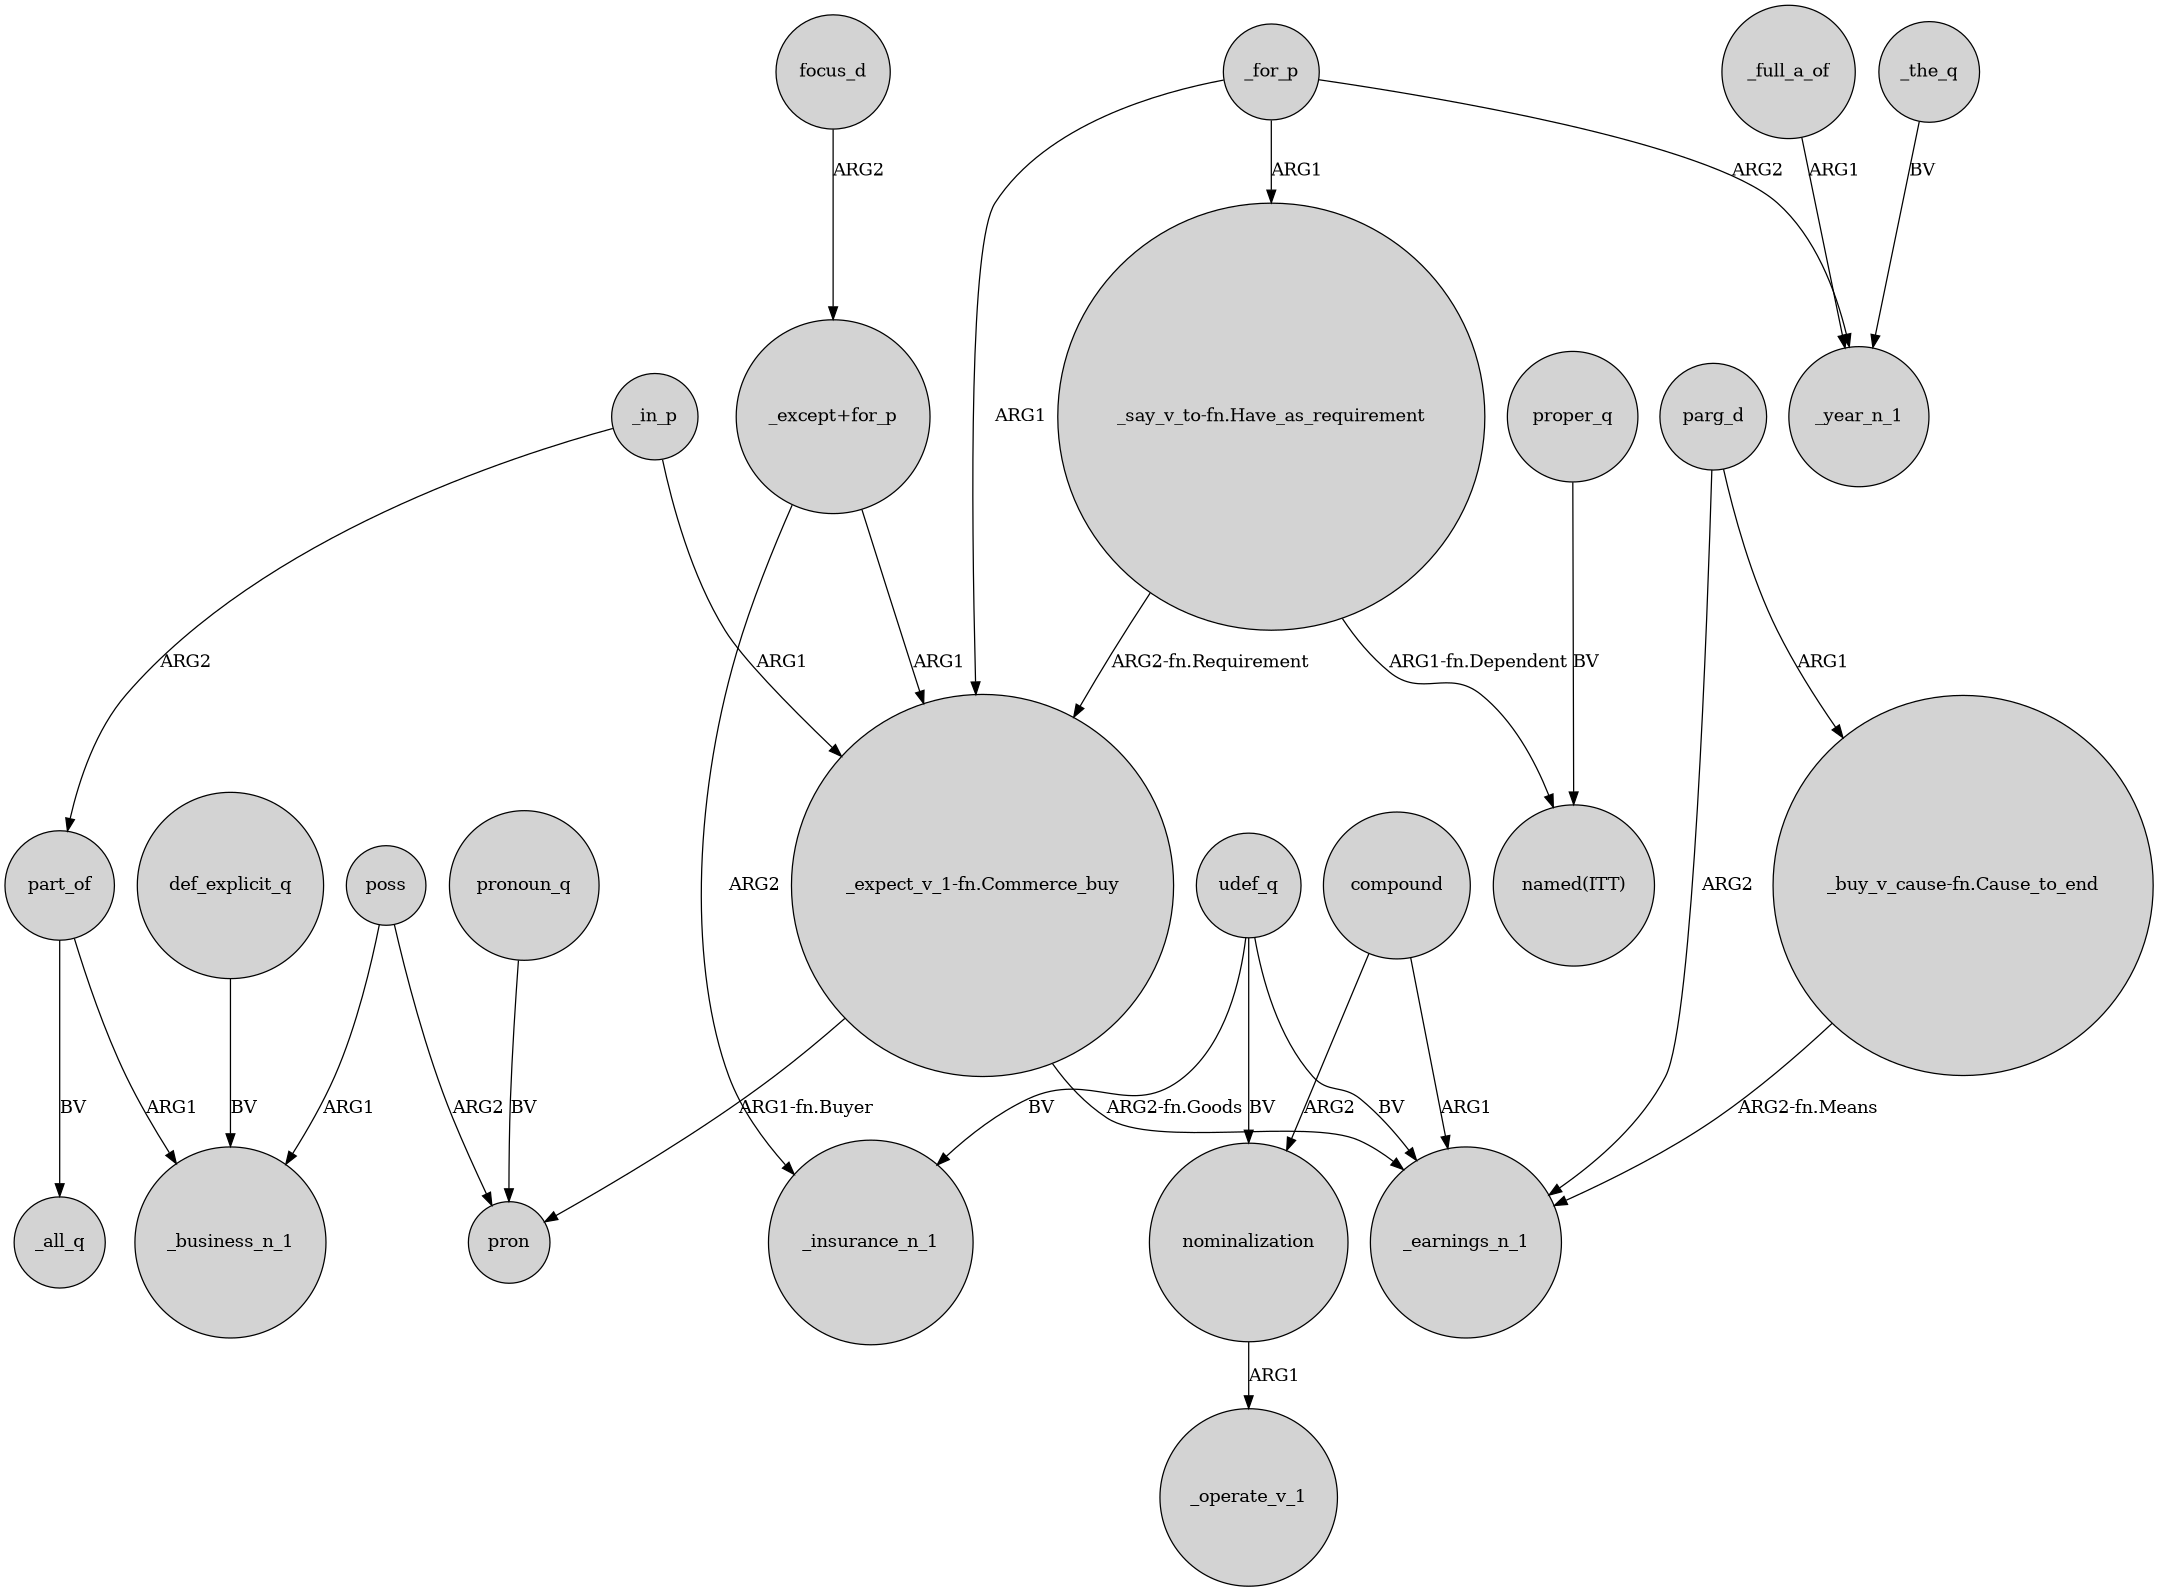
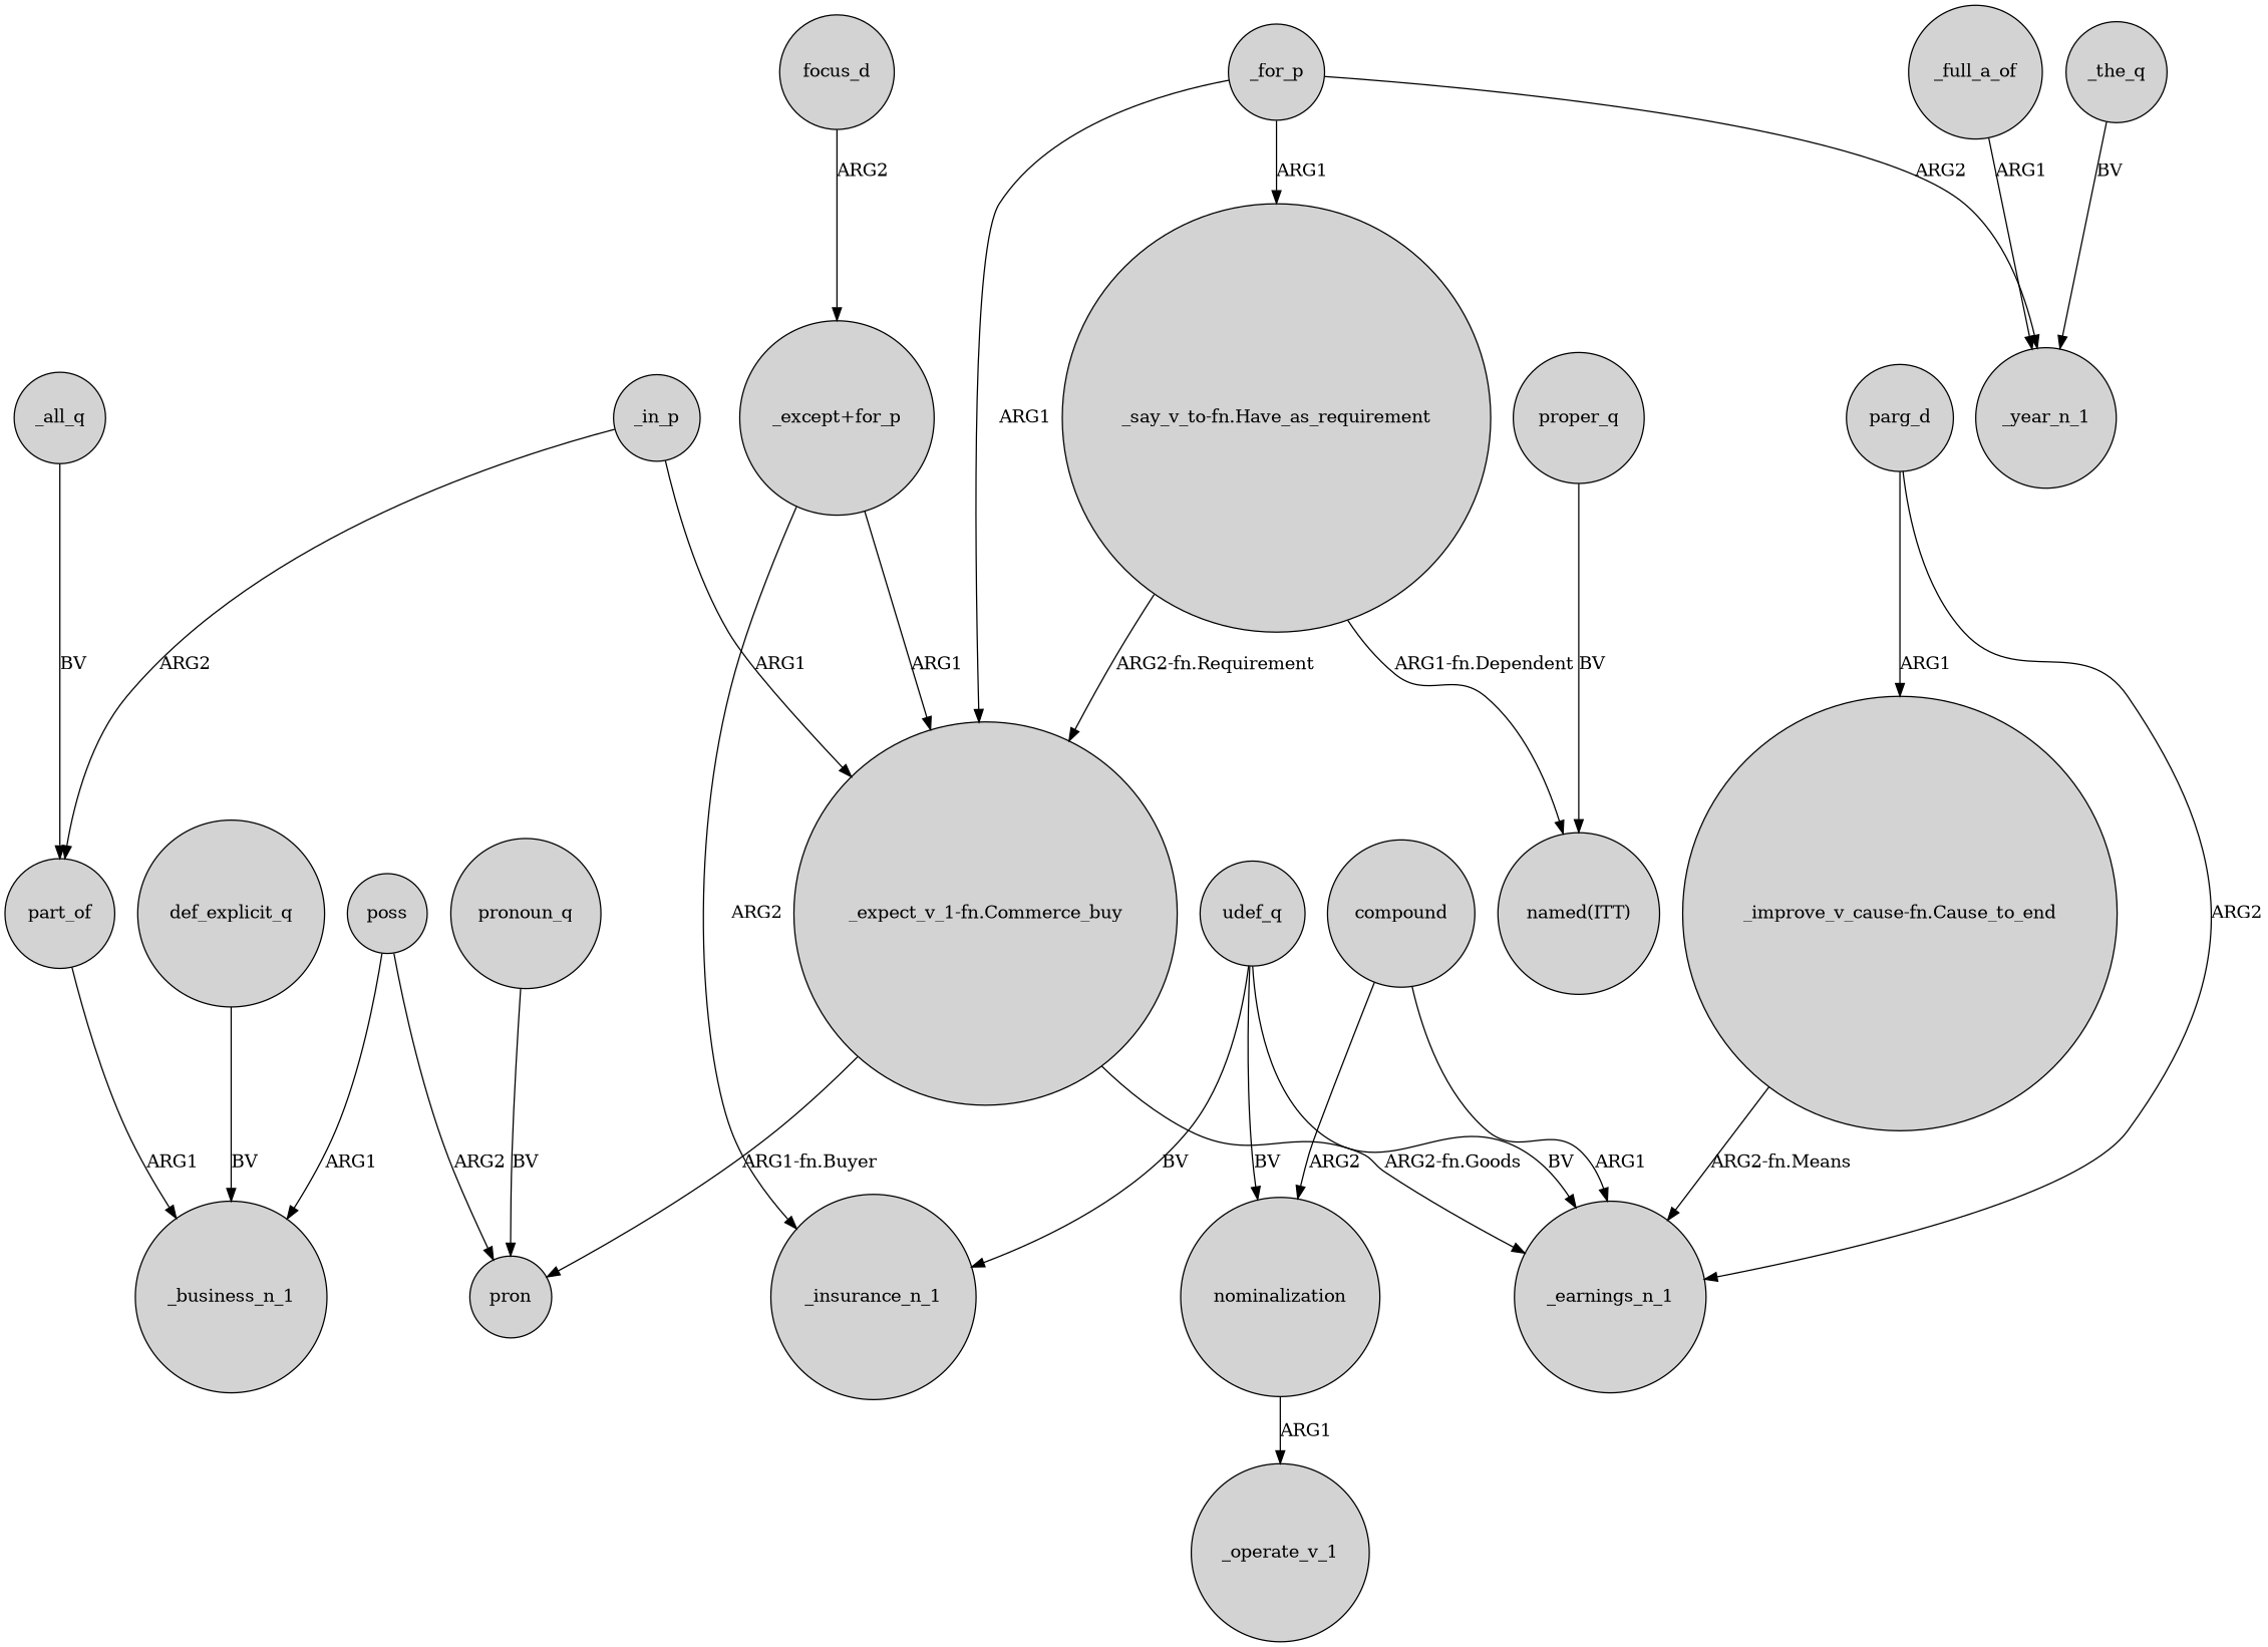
  digraph {
    node [shape=circle style=filled]
    def_explicit_q
    _business_n_1
    udef_q
    _insurance_n_1
    nominalization
    _earnings_n_1
    _operate_v_1
    focus_d
    "_except+for_p"
    "_expect_v_1-fn.Commerce_buy"
    "_say_v_to-fn.Have_as_requirement"
    "named(ITT)"
    pron
    poss
    _full_a_of
    _year_n_1
    _all_q
    part_of
    _in_p
    compound
    proper_q
    pronoun_q
    _for_p
    parg_d
-   "_improve_v_cause-fn.Cause_to_end" [label="_buy_v_cause-fn.Cause_to_end"]
+   "_improve_v_cause-fn.Cause_to_end"
    _the_q
    def_explicit_q -> _business_n_1 [label=BV]
    udef_q -> _insurance_n_1 [label=BV]
    udef_q -> nominalization [label=BV]
    udef_q -> _earnings_n_1 [label=BV]
    nominalization -> _operate_v_1 [label=ARG1]
    focus_d -> "_except+for_p" [label=ARG2]
    "_except+for_p" -> _insurance_n_1 [label=ARG2]
    "_except+for_p" -> "_expect_v_1-fn.Commerce_buy" [label=ARG1]
    "_expect_v_1-fn.Commerce_buy" -> _earnings_n_1 [label="ARG2-fn.Goods"]
    "_expect_v_1-fn.Commerce_buy" -> pron [label="ARG1-fn.Buyer"]
    "_say_v_to-fn.Have_as_requirement" -> "_expect_v_1-fn.Commerce_buy" [label="ARG2-fn.Requirement"]
    "_say_v_to-fn.Have_as_requirement" -> "named(ITT)" [label="ARG1-fn.Dependent"]
    poss -> _business_n_1 [label=ARG1]
    poss -> pron [label=ARG2]
    _full_a_of -> _year_n_1 [label=ARG1]
-   part_of -> _all_q [label=BV]
+   _all_q -> part_of [label=BV]
    part_of -> _business_n_1 [label=ARG1]
    _in_p -> "_expect_v_1-fn.Commerce_buy" [label=ARG1]
    _in_p -> part_of [label=ARG2]
    compound -> nominalization [label=ARG2]
    compound -> _earnings_n_1 [label=ARG1]
    proper_q -> "named(ITT)" [label=BV]
    pronoun_q -> pron [label=BV]
    _for_p -> "_expect_v_1-fn.Commerce_buy" [label=ARG1]
    _for_p -> "_say_v_to-fn.Have_as_requirement" [label=ARG1]
    _for_p -> _year_n_1 [label=ARG2]
    parg_d -> _earnings_n_1 [label=ARG2]
    parg_d -> "_improve_v_cause-fn.Cause_to_end" [label=ARG1]
    "_improve_v_cause-fn.Cause_to_end" -> _earnings_n_1 [label="ARG2-fn.Means"]
    _the_q -> _year_n_1 [label=BV]
  }
